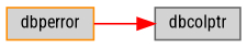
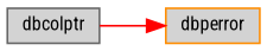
  digraph {
    rankdir=RL
    fontname="Roboto Condensed"
    node [fillcolor=lightgrey fontname="Roboto Condensed" fontsize=10 shape=record style=filled]
    n1 [color=darkorange fontcolor=black height=0.2 label=dbperror width=0.4]
    n2 [color=gray40 height=0.2 label=dbcolptr width=0.4]
-   n2 -> n1 [color=red dir=back fontname="Roboto Condensed" fontsize=10 labelfontname=Helvetica labelfontsize=10 style=solid]
+   n1 -> n2 [color=red dir=back fontname="Roboto Condensed" fontsize=10 labelfontname=Helvetica labelfontsize=10 style=solid]
  }
